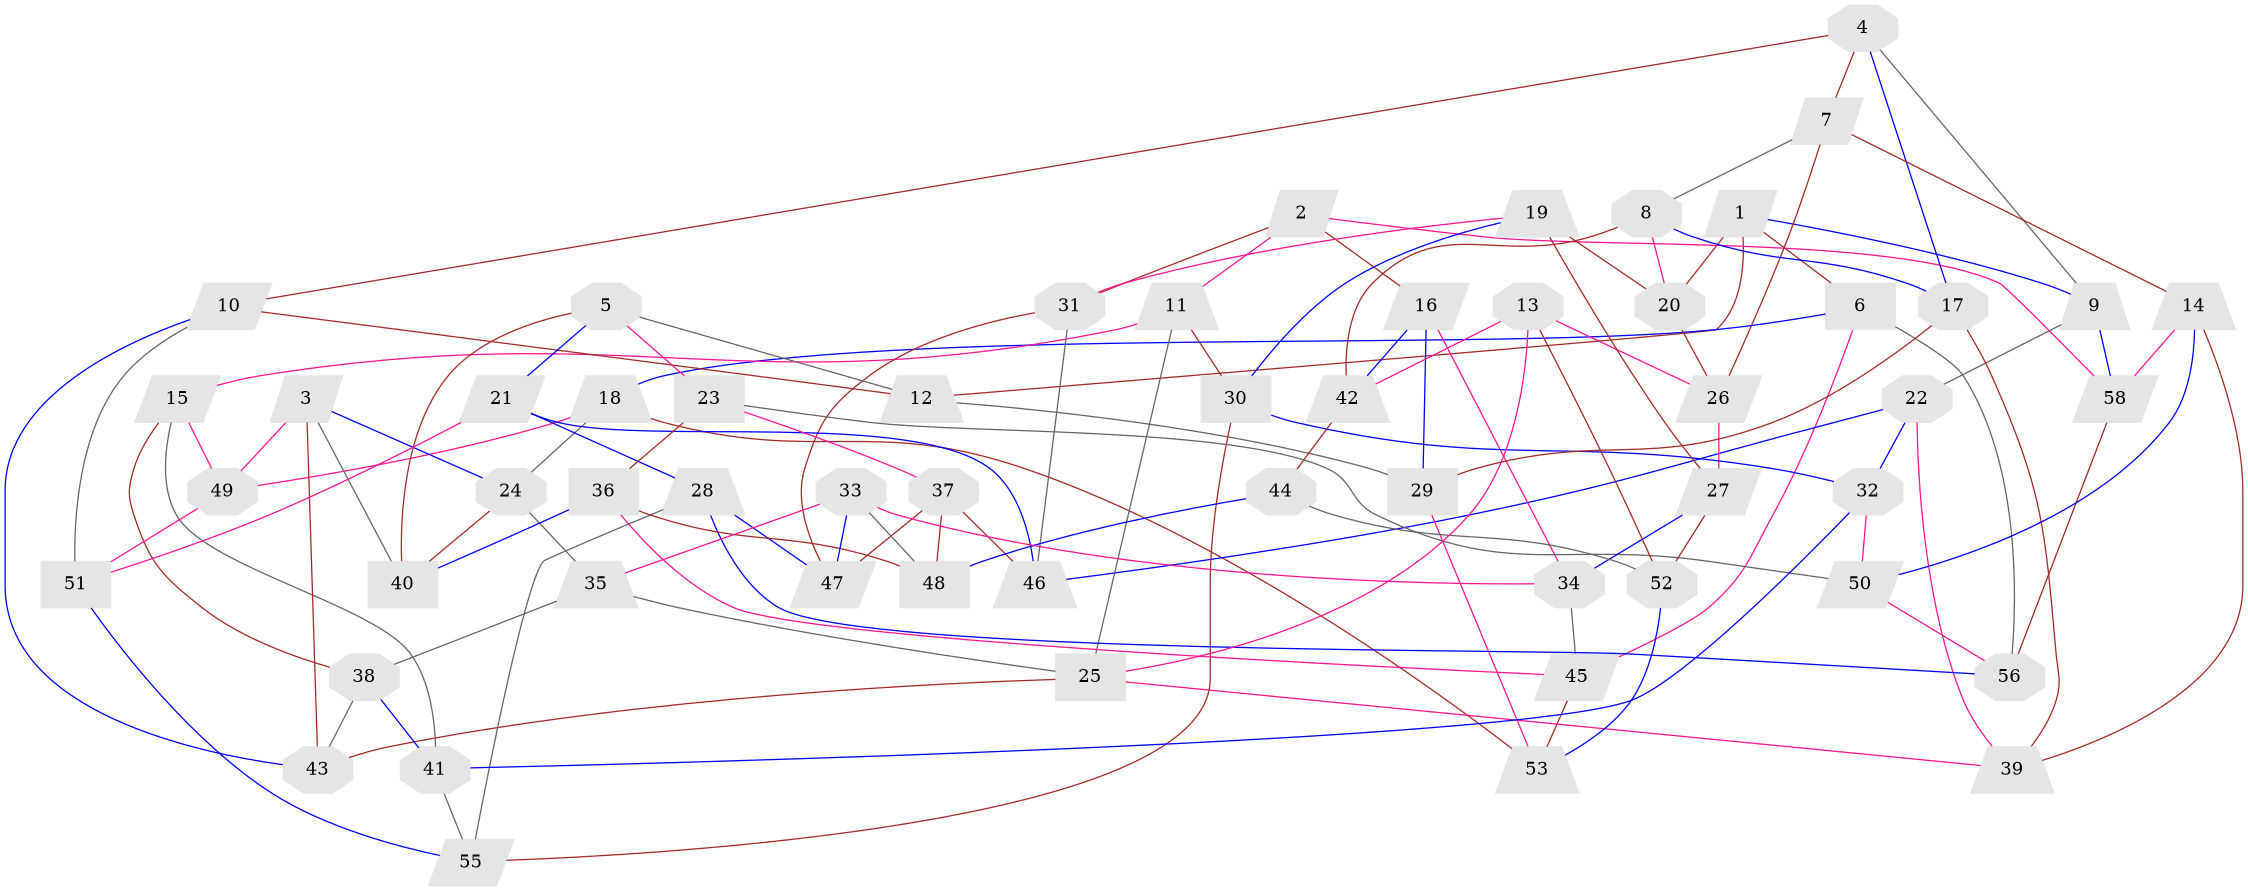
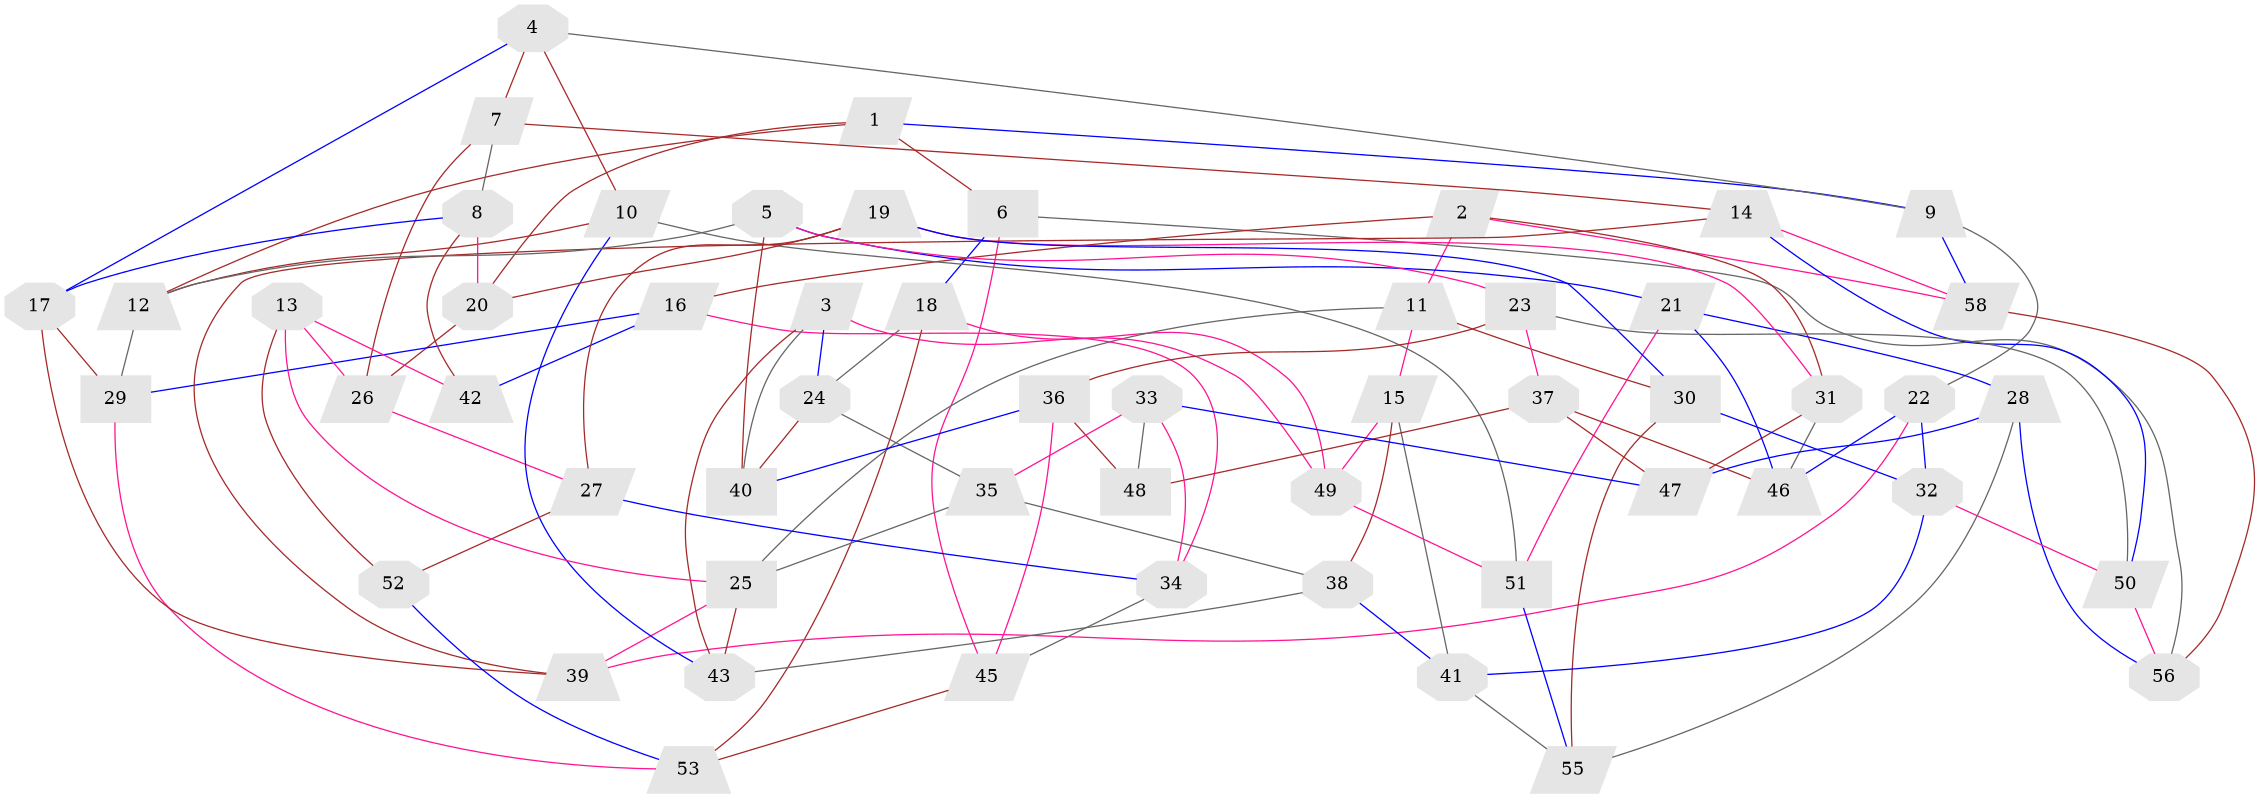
  graph {
    node [color=gray90 shape=octagon style=filled]
    edge [color=brown]
    1 [shape=parallelogram]
    6 [shape=box]
    9 [shape=trapezium]
    12 [shape=trapezium]
    20
    18 [shape=trapezium]
    45 [shape=parallelogram]
    56
    n9 [label=58 shape=parallelogram]
    22
    29 [shape=box]
    26 [shape=parallelogram]
    2 [shape=parallelogram]
    11 [shape=trapezium]
    16 [shape=parallelogram]
    31
    15 [shape=parallelogram]
    25 [shape=box]
    30 [shape=box]
    42 [shape=trapezium]
    34
    46 [shape=trapezium]
    47 [shape=parallelogram]
    3 [shape=parallelogram]
    24
    40 [shape=box]
    43
    49
    35 [shape=trapezium]
    51 [shape=box]
    4
    7 [shape=parallelogram]
    10 [shape=parallelogram]
    17
    8
    14 [shape=trapezium]
    39 [shape=trapezium]
    5
    21 [shape=parallelogram]
    23 [shape=box]
    28 [shape=trapezium]
    50 [shape=parallelogram]
    36 [shape=box]
    37
    53 [shape=trapezium]
    27 [shape=parallelogram]
-   44
    32
    55 [shape=parallelogram]
    38
    41
    13
    52
    19 [shape=trapezium]
    48 [shape=box]
    33
    1 -- 6
    1 -- 9 [color=blue]
    1 -- 12
    1 -- 20
    6 -- 18 [color=blue]
    6 -- 45 [color=deeppink]
    6 -- 56 [color=gray40]
    9 -- n9 [color=blue]
    9 -- 22 [color=gray40]
    12 -- 29 [color=gray40]
    20 -- 26
    18 -- 24 [color=gray40]
    18 -- 49 [color=deeppink]
    18 -- 53
    45 -- 53
    n9 -- 56
    22 -- 46 [color=blue]
    22 -- 39 [color=deeppink]
    22 -- 32 [color=blue]
    29 -- 53 [color=deeppink]
    26 -- 27 [color=deeppink]
    2 -- n9 [color=deeppink]
    2 -- 11 [color=deeppink]
    2 -- 16
    2 -- 31
    11 -- 15 [color=deeppink]
    11 -- 25 [color=gray40]
    11 -- 30
    16 -- 29 [color=blue]
    16 -- 42 [color=blue]
    16 -- 34 [color=deeppink]
    31 -- 46 [color=gray40]
    31 -- 47
    15 -- 49 [color=deeppink]
    15 -- 38
    15 -- 41 [color=gray40]
    25 -- 43
    25 -- 39 [color=deeppink]
    30 -- 32 [color=blue]
    30 -- 55
-   42 -- 44
    34 -- 45 [color=gray40]
    3 -- 24 [color=blue]
    3 -- 40 [color=gray40]
    3 -- 43
    3 -- 49 [color=deeppink]
    24 -- 40
    24 -- 35 [color=gray40]
    49 -- 51 [color=deeppink]
    35 -- 25 [color=gray40]
    35 -- 38 [color=gray40]
    51 -- 55 [color=blue]
    4 -- 9 [color=gray40]
    4 -- 7
    4 -- 10
    4 -- 17 [color=blue]
    7 -- 26
    7 -- 8 [color=gray40]
    7 -- 14
    10 -- 12
    10 -- 43 [color=blue]
    10 -- 51 [color=gray40]
    17 -- 29
    17 -- 39
    8 -- 20 [color=deeppink]
    8 -- 42
    8 -- 17 [color=blue]
    14 -- n9 [color=deeppink]
    14 -- 39
    14 -- 50 [color=blue]
    5 -- 12 [color=gray40]
    5 -- 40
    5 -- 21 [color=blue]
    5 -- 23 [color=deeppink]
    21 -- 46 [color=blue]
    21 -- 51 [color=deeppink]
    21 -- 28 [color=blue]
    23 -- 50 [color=gray40]
    23 -- 36
    23 -- 37 [color=deeppink]
    28 -- 56 [color=blue]
    28 -- 47 [color=blue]
    28 -- 55 [color=gray40]
    50 -- 56 [color=deeppink]
    36 -- 45 [color=deeppink]
    36 -- 40 [color=blue]
    36 -- 48
    37 -- 46
    37 -- 47
    37 -- 48
    27 -- 34 [color=blue]
    27 -- 52
-   44 -- 52 [color=gray40]
-   44 -- 48 [color=blue]
    32 -- 50 [color=deeppink]
    32 -- 41 [color=blue]
    38 -- 43 [color=gray40]
    38 -- 41 [color=blue]
    41 -- 55 [color=gray40]
    13 -- 26 [color=deeppink]
    13 -- 25 [color=deeppink]
    13 -- 42 [color=deeppink]
    13 -- 52
    52 -- 53 [color=blue]
    19 -- 20
    19 -- 31 [color=deeppink]
    19 -- 30 [color=blue]
    19 -- 27
    33 -- 34 [color=deeppink]
    33 -- 47 [color=blue]
    33 -- 35 [color=deeppink]
    33 -- 48 [color=gray40]
  }
